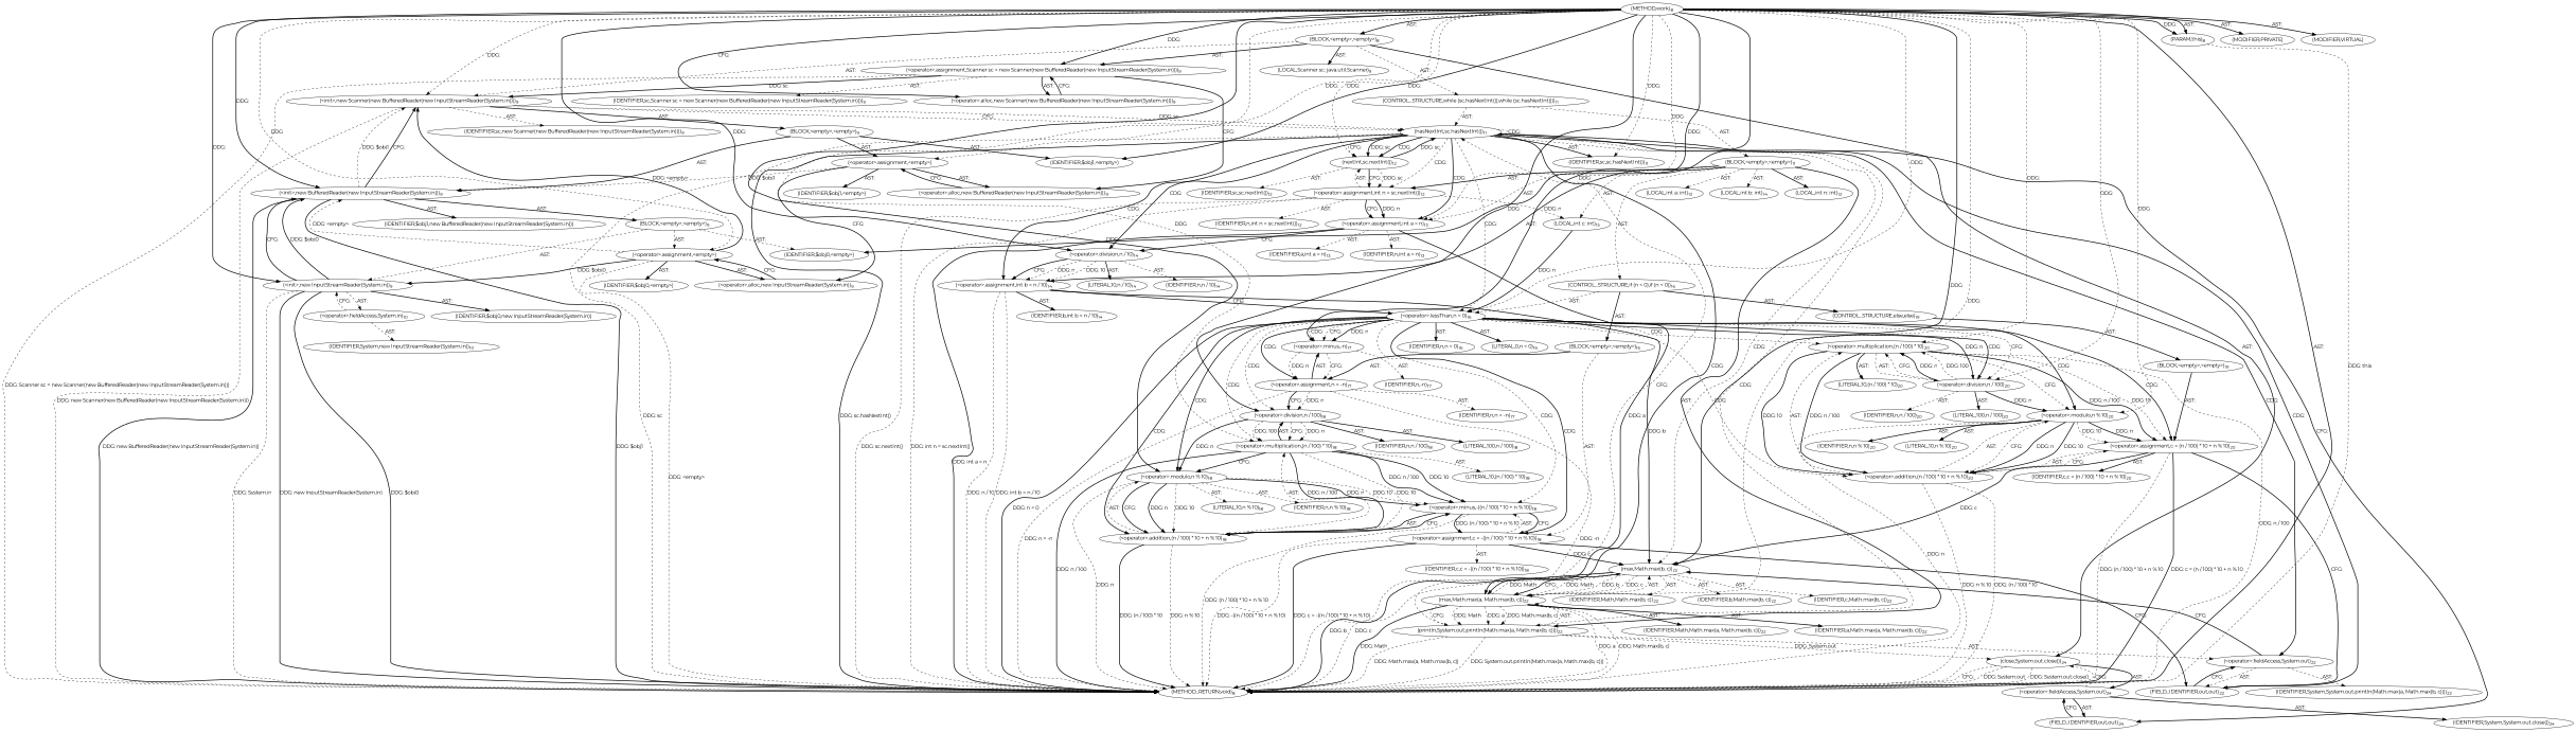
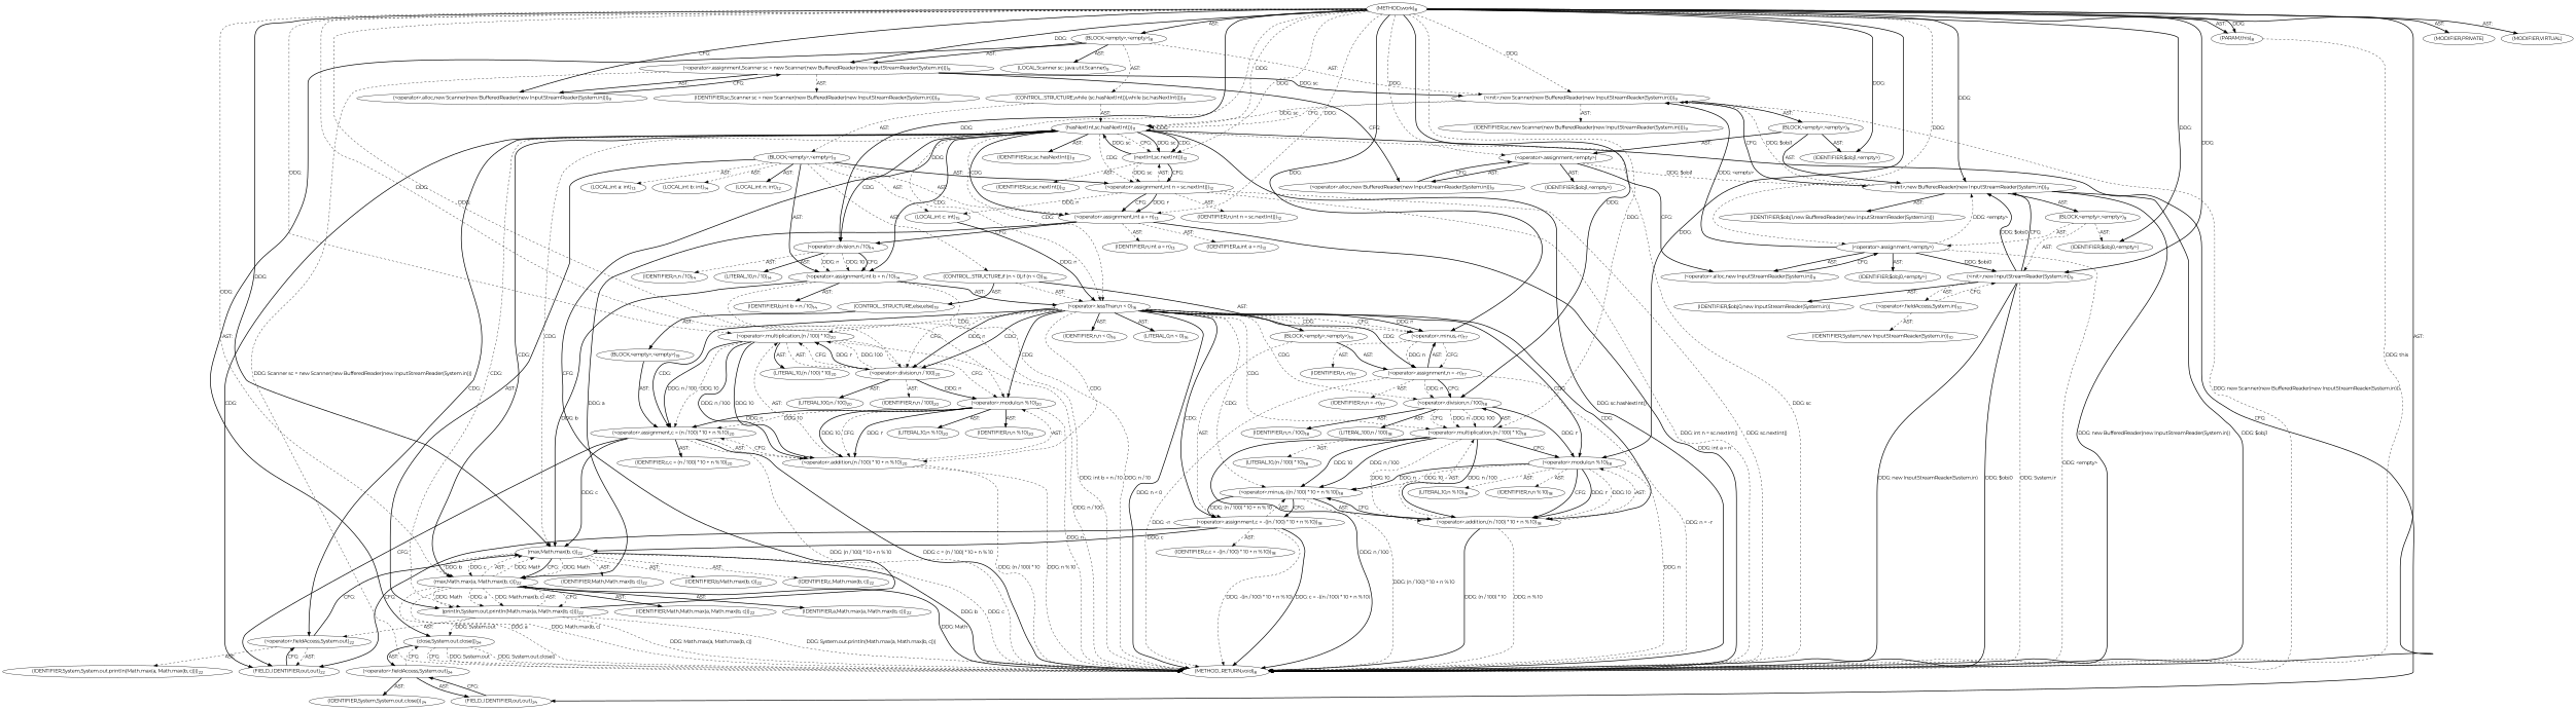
  digraph {
    fontname=Montserrat
    node [fontname=Montserrat]
    edge [fontname=Montserrat style=bold]
    n1 [label=<(METHOD,work)<SUB>8</SUB>>]
    n2 [label=<(PARAM,this)<SUB>8</SUB>>]
    n3 [label=<(BLOCK,&lt;empty&gt;,&lt;empty&gt;)<SUB>8</SUB>>]
    n4 [label=<(&lt;operator&gt;.assignment,Scanner sc = new Scanner(new BufferedReader(new InputStreamReader(System.in))))<SUB>9</SUB>>]
    n5 [label=<(&lt;operator&gt;.alloc,new Scanner(new BufferedReader(new InputStreamReader(System.in))))<SUB>9</SUB>>]
    n6 [label=<(&lt;init&gt;,new Scanner(new BufferedReader(new InputStreamReader(System.in))))<SUB>9</SUB>>]
    n7 [label=<(&lt;operator&gt;.assignment,&lt;empty&gt;)>]
    n8 [label=<(&lt;init&gt;,new BufferedReader(new InputStreamReader(System.in)))<SUB>9</SUB>>]
    n9 [label=<(&lt;operator&gt;.assignment,&lt;empty&gt;)>]
    n10 [label=<(&lt;init&gt;,new InputStreamReader(System.in))<SUB>9</SUB>>]
    n11 [label=<(IDENTIFIER,$obj0,&lt;empty&gt;)>]
    n12 [label=<(IDENTIFIER,$obj1,&lt;empty&gt;)>]
    n13 [label=<(hasNextInt,sc.hasNextInt())<SUB>11</SUB>>]
    n14 [label=<(nextInt,sc.nextInt())<SUB>12</SUB>>]
    n15 [label=<(&lt;operator&gt;.assignment,int a = n)<SUB>13</SUB>>]
    n16 [label=<(&lt;operator&gt;.division,n / 10)<SUB>14</SUB>>]
    n17 [label=<(&lt;operator&gt;.lessThan,n &lt; 0)<SUB>16</SUB>>]
    n18 [label=<(&lt;operator&gt;.minus,-n)<SUB>17</SUB>>]
    n19 [label=<(&lt;operator&gt;.multiplication,(n / 100) * 10)<SUB>18</SUB>>]
    n20 [label=<(&lt;operator&gt;.division,n / 100)<SUB>18</SUB>>]
    n21 [label=<(&lt;operator&gt;.modulo,n % 10)<SUB>18</SUB>>]
    n22 [label=<(&lt;operator&gt;.multiplication,(n / 100) * 10)<SUB>20</SUB>>]
    n23 [label=<(&lt;operator&gt;.division,n / 100)<SUB>20</SUB>>]
    n24 [label=<(&lt;operator&gt;.modulo,n % 10)<SUB>20</SUB>>]
    n25 [label=<(max,Math.max(a, Math.max(b, c)))<SUB>22</SUB>>]
    n26 [label=<(max,Math.max(b, c))<SUB>22</SUB>>]
    n27 [label=<(MODIFIER,PRIVATE)>]
    n28 [label=<(MODIFIER,VIRTUAL)>]
    n29 [label=<(METHOD_RETURN,void)<SUB>8</SUB>>]
    n30 [label=<(LOCAL,Scanner sc: java.util.Scanner)<SUB>9</SUB>>]
    n31 [label=<(CONTROL_STRUCTURE,while (sc.hasNextInt()),while (sc.hasNextInt()))<SUB>11</SUB>>]
    n32 [label=<(close,System.out.close())<SUB>24</SUB>>]
    n33 [label=<(IDENTIFIER,sc,Scanner sc = new Scanner(new BufferedReader(new InputStreamReader(System.in))))<SUB>9</SUB>>]
    n34 [label=<(&lt;operator&gt;.alloc,new BufferedReader(new InputStreamReader(System.in)))<SUB>9</SUB>>]
    n35 [label=<(IDENTIFIER,sc,new Scanner(new BufferedReader(new InputStreamReader(System.in))))<SUB>9</SUB>>]
    n36 [label=<(BLOCK,&lt;empty&gt;,&lt;empty&gt;)<SUB>9</SUB>>]
    n37 [label=<(IDENTIFIER,$obj1,&lt;empty&gt;)>]
    n38 [label=<(&lt;operator&gt;.alloc,new InputStreamReader(System.in))<SUB>9</SUB>>]
    n39 [label=<(IDENTIFIER,$obj1,new BufferedReader(new InputStreamReader(System.in)))>]
    n40 [label=<(BLOCK,&lt;empty&gt;,&lt;empty&gt;)<SUB>9</SUB>>]
    n41 [label=<(IDENTIFIER,$obj0,&lt;empty&gt;)>]
    n42 [label=<(IDENTIFIER,$obj0,new InputStreamReader(System.in))>]
    n43 [label=<(&lt;operator&gt;.fieldAccess,System.in)<SUB>10</SUB>>]
    n44 [label=<(IDENTIFIER,sc,sc.hasNextInt())<SUB>11</SUB>>]
    n45 [label=<(&lt;operator&gt;.assignment,int n = sc.nextInt())<SUB>12</SUB>>]
    n46 [label=<(&lt;operator&gt;.assignment,int b = n / 10)<SUB>14</SUB>>]
    n47 [label=<(println,System.out.println(Math.max(a, Math.max(b, c))))<SUB>22</SUB>>]
    n48 [label=<(&lt;operator&gt;.fieldAccess,System.out)<SUB>22</SUB>>]
    n49 [label=<(FIELD_IDENTIFIER,out,out)<SUB>22</SUB>>]
    n50 [label=<(FIELD_IDENTIFIER,out,out)<SUB>24</SUB>>]
    n51 [label=<(IDENTIFIER,sc,sc.nextInt())<SUB>12</SUB>>]
    n52 [label=<(IDENTIFIER,a,int a = n)<SUB>13</SUB>>]
    n53 [label=<(IDENTIFIER,n,int a = n)<SUB>13</SUB>>]
    n54 [label=<(IDENTIFIER,n,n / 10)<SUB>14</SUB>>]
    n55 [label=<(LITERAL,10,n / 10)<SUB>14</SUB>>]
    n56 [label=<(IDENTIFIER,n,n &lt; 0)<SUB>16</SUB>>]
    n57 [label=<(LITERAL,0,n &lt; 0)<SUB>16</SUB>>]
    n58 [label=<(&lt;operator&gt;.assignment,n = -n)<SUB>17</SUB>>]
    n59 [label=<(&lt;operator&gt;.assignment,c = -((n / 100) * 10 + n % 10))<SUB>18</SUB>>]
    n60 [label=<(&lt;operator&gt;.minus,-((n / 100) * 10 + n % 10))<SUB>18</SUB>>]
    n61 [label=<(&lt;operator&gt;.addition,(n / 100) * 10 + n % 10)<SUB>18</SUB>>]
    n62 [label=<(&lt;operator&gt;.assignment,c = (n / 100) * 10 + n % 10)<SUB>20</SUB>>]
    n63 [label=<(&lt;operator&gt;.addition,(n / 100) * 10 + n % 10)<SUB>20</SUB>>]
    n64 [label=<(IDENTIFIER,n,-n)<SUB>17</SUB>>]
    n65 [label=<(LITERAL,10,(n / 100) * 10)<SUB>18</SUB>>]
    n66 [label=<(IDENTIFIER,n,n / 100)<SUB>18</SUB>>]
    n67 [label=<(LITERAL,100,n / 100)<SUB>18</SUB>>]
    n68 [label=<(IDENTIFIER,n,n % 10)<SUB>18</SUB>>]
    n69 [label=<(LITERAL,10,n % 10)<SUB>18</SUB>>]
    n70 [label=<(LITERAL,10,(n / 100) * 10)<SUB>20</SUB>>]
    n71 [label=<(IDENTIFIER,n,n / 100)<SUB>20</SUB>>]
    n72 [label=<(LITERAL,100,n / 100)<SUB>20</SUB>>]
    n73 [label=<(IDENTIFIER,n,n % 10)<SUB>20</SUB>>]
    n74 [label=<(LITERAL,10,n % 10)<SUB>20</SUB>>]
    n75 [label=<(IDENTIFIER,Math,Math.max(a, Math.max(b, c)))<SUB>22</SUB>>]
    n76 [label=<(IDENTIFIER,a,Math.max(a, Math.max(b, c)))<SUB>22</SUB>>]
    n77 [label=<(IDENTIFIER,Math,Math.max(b, c))<SUB>22</SUB>>]
    n78 [label=<(IDENTIFIER,b,Math.max(b, c))<SUB>22</SUB>>]
    n79 [label=<(IDENTIFIER,c,Math.max(b, c))<SUB>22</SUB>>]
    n80 [label=<(BLOCK,&lt;empty&gt;,&lt;empty&gt;)<SUB>11</SUB>>]
    n81 [label=<(&lt;operator&gt;.fieldAccess,System.out)<SUB>24</SUB>>]
    n82 [label=<(IDENTIFIER,System,new InputStreamReader(System.in))<SUB>10</SUB>>]
    n83 [label=<(LOCAL,int n: int)<SUB>12</SUB>>]
    n84 [label=<(LOCAL,int a: int)<SUB>13</SUB>>]
    n85 [label=<(LOCAL,int b: int)<SUB>14</SUB>>]
    n86 [label=<(LOCAL,int c: int)<SUB>15</SUB>>]
    n87 [label=<(CONTROL_STRUCTURE,if (n &lt; 0),if (n &lt; 0))<SUB>16</SUB>>]
    n88 [label=<(IDENTIFIER,n,int n = sc.nextInt())<SUB>12</SUB>>]
    n89 [label=<(IDENTIFIER,b,int b = n / 10)<SUB>14</SUB>>]
    n90 [label=<(IDENTIFIER,System,System.out.println(Math.max(a, Math.max(b, c))))<SUB>22</SUB>>]
    n91 [label=<(BLOCK,&lt;empty&gt;,&lt;empty&gt;)<SUB>16</SUB>>]
    n92 [label=<(CONTROL_STRUCTURE,else,else)<SUB>19</SUB>>]
    n93 [label=<(BLOCK,&lt;empty&gt;,&lt;empty&gt;)<SUB>19</SUB>>]
    n94 [label=<(IDENTIFIER,n,n = -n)<SUB>17</SUB>>]
    n95 [label=<(IDENTIFIER,c,c = -((n / 100) * 10 + n % 10))<SUB>18</SUB>>]
    n96 [label=<(IDENTIFIER,c,c = (n / 100) * 10 + n % 10)<SUB>20</SUB>>]
    n97 [label=<(IDENTIFIER,System,System.out.close())<SUB>24</SUB>>]
    n1 -> n2 [label="AST: "]
    n1 -> n2 [label="DDG: "]
    n1 -> n3 [label="AST: "]
    n1 -> n4 [label="DDG: "]
    n1 -> n5 [label="CFG: "]
    n1 -> n6 [label="DDG: " style=dashed]
    n1 -> n7 [label="DDG: " style=dashed]
    n1 -> n8 [label="DDG: "]
    n1 -> n9 [label="DDG: " style=dashed]
    n1 -> n10 [label="DDG: "]
    n1 -> n11 [label="DDG: "]
    n1 -> n12 [label="DDG: "]
-   n1 -> n44 [label="DDG: " style=dashed]
+   n1 -> n13 [label="DDG: " style=dashed]
    n1 -> n14 [label="DDG: " style=dashed]
    n1 -> n15 [label="DDG: " style=dashed]
    n1 -> n16 [label="DDG: "]
    n1 -> n17 [label="DDG: " style=dashed]
    n1 -> n18 [label="DDG: "]
    n1 -> n19 [label="DDG: " style=dashed]
    n1 -> n20 [label="DDG: "]
    n1 -> n21 [label="DDG: "]
    n1 -> n22 [label="DDG: " style=dashed]
    n1 -> n23 [label="DDG: " style=dashed]
    n1 -> n24 [label="DDG: " style=dashed]
    n1 -> n25 [label="DDG: " style=dashed]
    n1 -> n26 [label="DDG: "]
    n1 -> n27 [label="AST: "]
    n1 -> n28 [label="AST: "]
    n1 -> n29 [label="AST: "]
    n2 -> n29 [label="DDG: this" style=dashed]
    n3 -> n4 [label="AST: "]
    n3 -> n6 [label="AST: " style=dashed]
    n3 -> n30 [label="AST: "]
    n3 -> n31 [label="AST: " style=dashed]
    n3 -> n32 [label="AST: "]
    n4 -> n5 [label="AST: "]
    n4 -> n6 [label="DDG: sc"]
    n4 -> n29 [label="DDG: Scanner sc = new Scanner(new BufferedReader(new InputStreamReader(System.in)))" style=dashed]
    n4 -> n33 [label="AST: " style=dashed]
    n4 -> n34 [label="CFG: "]
    n5 -> n4 [label="CFG: "]
    n6 -> n13 [label="CFG: " style=dashed]
    n6 -> n13 [label="DDG: sc" style=dashed]
    n6 -> n29 [label="DDG: new Scanner(new BufferedReader(new InputStreamReader(System.in)))" style=dashed]
    n6 -> n35 [label="AST: " style=dashed]
    n6 -> n36 [label="AST: "]
    n7 -> n8 [label="DDG: $obj1" style=dashed]
    n7 -> n34 [label="AST: "]
    n7 -> n37 [label="AST: "]
    n7 -> n38 [label="CFG: "]
    n8 -> n6 [label="CFG: "]
    n8 -> n6 [label="DDG: $obj1" style=dashed]
    n8 -> n29 [label="DDG: $obj1"]
    n8 -> n29 [label="DDG: new BufferedReader(new InputStreamReader(System.in))"]
    n8 -> n39 [label="AST: "]
    n8 -> n40 [label="AST: "]
    n9 -> n6 [label="DDG: &lt;empty&gt;"]
    n9 -> n8 [label="DDG: &lt;empty&gt;" style=dashed]
    n9 -> n10 [label="DDG: $obj0"]
    n9 -> n29 [label="DDG: &lt;empty&gt;" style=dashed]
    n9 -> n38 [label="AST: "]
    n9 -> n41 [label="AST: "]
    n10 -> n8 [label="CFG: "]
    n10 -> n8 [label="DDG: $obj0"]
    n10 -> n29 [label="DDG: $obj0"]
    n10 -> n29 [label="DDG: System.in" style=dashed]
    n10 -> n29 [label="DDG: new InputStreamReader(System.in)"]
    n10 -> n42 [label="AST: "]
    n10 -> n43 [label="AST: " style=dashed]
    n13 -> n13 [label="CDG: " style=dashed]
    n13 -> n14 [label="CFG: " style=dashed]
    n13 -> n14 [label="DDG: sc"]
    n13 -> n14 [label="CDG: "]
    n13 -> n15 [label="CDG: "]
    n13 -> n16 [label="CDG: "]
    n13 -> n17 [label="CDG: " style=dashed]
    n13 -> n25 [label="CDG: "]
    n13 -> n26 [label="CDG: " style=dashed]
    n13 -> n29 [label="DDG: sc" style=dashed]
    n13 -> n29 [label="DDG: sc.hasNextInt()"]
    n13 -> n44 [label="AST: "]
    n13 -> n45 [label="CDG: " style=dashed]
    n13 -> n46 [label="CDG: "]
    n13 -> n47 [label="CDG: " style=dashed]
    n13 -> n48 [label="CDG: "]
    n13 -> n49 [label="CDG: "]
    n13 -> n50 [label="CFG: "]
    n14 -> n13 [label="DDG: sc"]
    n14 -> n45 [label="CFG: "]
    n14 -> n45 [label="DDG: sc" style=dashed]
    n14 -> n51 [label="AST: " style=dashed]
    n15 -> n16 [label="CFG: "]
    n15 -> n25 [label="DDG: a"]
    n15 -> n29 [label="DDG: int a = n"]
    n15 -> n52 [label="AST: " style=dashed]
    n15 -> n53 [label="AST: " style=dashed]
    n16 -> n46 [label="CFG: "]
    n16 -> n46 [label="DDG: n" style=dashed]
    n16 -> n46 [label="DDG: 10" style=dashed]
    n16 -> n54 [label="AST: " style=dashed]
    n16 -> n55 [label="AST: "]
    n17 -> n18 [label="CFG: " style=dashed]
    n17 -> n18 [label="DDG: n"]
    n17 -> n18 [label="CDG: " style=dashed]
    n17 -> n19 [label="CDG: " style=dashed]
    n17 -> n20 [label="CDG: " style=dashed]
    n17 -> n21 [label="CDG: "]
    n17 -> n22 [label="CDG: " style=dashed]
    n17 -> n23 [label="CFG: " style=dashed]
    n17 -> n23 [label="DDG: n"]
    n17 -> n23 [label="CDG: "]
    n17 -> n24 [label="CDG: "]
    n17 -> n29 [label="DDG: n &lt; 0"]
    n17 -> n56 [label="AST: "]
    n17 -> n57 [label="AST: "]
    n17 -> n58 [label="CDG: "]
    n17 -> n59 [label="CDG: "]
    n17 -> n60 [label="CDG: " style=dashed]
    n17 -> n61 [label="CDG: "]
    n17 -> n62 [label="CDG: "]
    n17 -> n63 [label="CDG: " style=dashed]
    n18 -> n58 [label="CFG: " style=dashed]
    n18 -> n58 [label="DDG: n" style=dashed]
    n18 -> n64 [label="AST: " style=dashed]
    n19 -> n20 [label="AST: "]
    n19 -> n21 [label="CFG: "]
    n19 -> n29 [label="DDG: n / 100"]
    n19 -> n60 [label="DDG: n / 100"]
    n19 -> n60 [label="DDG: 10"]
    n19 -> n61 [label="DDG: n / 100"]
    n19 -> n61 [label="DDG: 10" style=dashed]
    n19 -> n65 [label="AST: " style=dashed]
    n20 -> n19 [label="CFG: " style=dashed]
    n20 -> n19 [label="DDG: n" style=dashed]
    n20 -> n19 [label="DDG: 100" style=dashed]
    n20 -> n21 [label="DDG: n"]
    n20 -> n66 [label="AST: "]
    n20 -> n67 [label="AST: "]
    n21 -> n29 [label="DDG: n" style=dashed]
    n21 -> n60 [label="DDG: n"]
    n21 -> n60 [label="DDG: 10" style=dashed]
    n21 -> n61 [label="CFG: "]
    n21 -> n61 [label="DDG: n"]
    n21 -> n61 [label="DDG: 10" style=dashed]
    n21 -> n68 [label="AST: " style=dashed]
    n21 -> n69 [label="AST: " style=dashed]
    n22 -> n23 [label="AST: " style=dashed]
    n22 -> n24 [label="CFG: " style=dashed]
    n22 -> n29 [label="DDG: n / 100" style=dashed]
    n22 -> n62 [label="DDG: n / 100"]
    n22 -> n62 [label="DDG: 10" style=dashed]
    n22 -> n63 [label="DDG: n / 100"]
    n22 -> n63 [label="DDG: 10"]
    n22 -> n70 [label="AST: "]
    n23 -> n22 [label="CFG: " style=dashed]
    n23 -> n22 [label="DDG: n"]
    n23 -> n22 [label="DDG: 100" style=dashed]
    n23 -> n24 [label="DDG: n"]
    n23 -> n71 [label="AST: " style=dashed]
    n23 -> n72 [label="AST: "]
    n24 -> n29 [label="DDG: n" style=dashed]
    n24 -> n62 [label="DDG: n"]
    n24 -> n62 [label="DDG: 10" style=dashed]
    n24 -> n63 [label="CFG: " style=dashed]
    n24 -> n63 [label="DDG: n"]
    n24 -> n63 [label="DDG: 10"]
    n24 -> n73 [label="AST: "]
    n24 -> n74 [label="AST: "]
    n25 -> n26 [label="AST: " style=dashed]
    n25 -> n26 [label="DDG: Math" style=dashed]
    n25 -> n29 [label="DDG: Math"]
    n25 -> n29 [label="DDG: a" style=dashed]
    n25 -> n29 [label="DDG: Math.max(b, c)" style=dashed]
    n25 -> n47 [label="CFG: " style=dashed]
    n25 -> n47 [label="DDG: Math" style=dashed]
    n25 -> n47 [label="DDG: a" style=dashed]
    n25 -> n47 [label="DDG: Math.max(b, c)" style=dashed]
    n25 -> n75 [label="AST: "]
    n25 -> n76 [label="AST: "]
    n26 -> n25 [label="CFG: "]
    n26 -> n25 [label="DDG: Math" style=dashed]
    n26 -> n25 [label="DDG: b" style=dashed]
    n26 -> n25 [label="DDG: c" style=dashed]
    n26 -> n29 [label="DDG: b"]
    n26 -> n29 [label="DDG: c" style=dashed]
    n26 -> n77 [label="AST: " style=dashed]
    n26 -> n78 [label="AST: " style=dashed]
    n26 -> n79 [label="AST: " style=dashed]
    n31 -> n13 [label="AST: " style=dashed]
    n31 -> n80 [label="AST: " style=dashed]
    n32 -> n29 [label="CFG: " style=dashed]
    n32 -> n29 [label="DDG: System.out" style=dashed]
    n32 -> n29 [label="DDG: System.out.close()" style=dashed]
    n32 -> n81 [label="AST: "]
    n34 -> n7 [label="CFG: "]
    n36 -> n7 [label="AST: "]
    n36 -> n8 [label="AST: "]
    n36 -> n12 [label="AST: "]
    n38 -> n9 [label="CFG: "]
    n40 -> n9 [label="AST: " style=dashed]
    n40 -> n10 [label="AST: " style=dashed]
    n40 -> n11 [label="AST: " style=dashed]
    n43 -> n10 [label="CFG: " style=dashed]
    n43 -> n82 [label="AST: " style=dashed]
    n45 -> n14 [label="AST: " style=dashed]
    n45 -> n15 [label="CFG: "]
    n45 -> n15 [label="DDG: n"]
    n45 -> n29 [label="DDG: sc.nextInt()" style=dashed]
    n45 -> n29 [label="DDG: int n = sc.nextInt()" style=dashed]
    n45 -> n86 [label="DDG: n" style=dashed]
    n45 -> n88 [label="AST: " style=dashed]
-   n46 -> n17 [label="CFG: "]
+   n46 -> n17 [label="AST: "]
    n46 -> n26 [label="DDG: b"]
    n46 -> n29 [label="DDG: n / 10" style=dashed]
    n46 -> n29 [label="DDG: int b = n / 10" style=dashed]
    n46 -> n89 [label="AST: "]
-   n47 -> n13 [label="CFG: " style=dashed]
+   n47 -> n13 [label="CFG: "]
    n47 -> n25 [label="AST: " style=dashed]
    n47 -> n29 [label="DDG: Math.max(a, Math.max(b, c))" style=dashed]
    n47 -> n29 [label="DDG: System.out.println(Math.max(a, Math.max(b, c)))" style=dashed]
    n47 -> n32 [label="DDG: System.out" style=dashed]
    n47 -> n48 [label="AST: " style=dashed]
    n48 -> n26 [label="CFG: "]
    n48 -> n49 [label="AST: " style=dashed]
    n48 -> n90 [label="AST: " style=dashed]
    n49 -> n48 [label="CFG: "]
    n50 -> n81 [label="CFG: "]
    n58 -> n18 [label="AST: "]
    n58 -> n20 [label="CFG: "]
    n58 -> n20 [label="DDG: n" style=dashed]
    n58 -> n29 [label="DDG: -n" style=dashed]
    n58 -> n29 [label="DDG: n = -n" style=dashed]
    n58 -> n94 [label="AST: " style=dashed]
    n59 -> n26 [label="DDG: c"]
    n59 -> n29 [label="DDG: -((n / 100) * 10 + n % 10)" style=dashed]
    n59 -> n29 [label="DDG: c = -((n / 100) * 10 + n % 10)"]
    n59 -> n49 [label="CFG: "]
    n59 -> n60 [label="AST: " style=dashed]
    n59 -> n95 [label="AST: " style=dashed]
    n60 -> n29 [label="DDG: (n / 100) * 10 + n % 10" style=dashed]
    n60 -> n59 [label="CFG: "]
    n60 -> n59 [label="DDG: (n / 100) * 10 + n % 10"]
    n60 -> n61 [label="AST: "]
    n61 -> n19 [label="AST: " style=dashed]
    n61 -> n21 [label="AST: " style=dashed]
    n61 -> n29 [label="DDG: (n / 100) * 10"]
    n61 -> n29 [label="DDG: n % 10" style=dashed]
    n61 -> n60 [label="CFG: "]
    n62 -> n26 [label="DDG: c"]
    n62 -> n29 [label="DDG: (n / 100) * 10 + n % 10" style=dashed]
    n62 -> n29 [label="DDG: c = (n / 100) * 10 + n % 10"]
    n62 -> n49 [label="CFG: "]
    n62 -> n63 [label="AST: " style=dashed]
    n62 -> n96 [label="AST: "]
    n63 -> n22 [label="AST: " style=dashed]
    n63 -> n24 [label="AST: " style=dashed]
    n63 -> n29 [label="DDG: (n / 100) * 10" style=dashed]
    n63 -> n29 [label="DDG: n % 10" style=dashed]
    n63 -> n62 [label="CFG: " style=dashed]
    n80 -> n15 [label="AST: " style=dashed]
    n80 -> n45 [label="AST: "]
    n80 -> n46 [label="AST: "]
    n80 -> n47 [label="AST: "]
    n80 -> n83 [label="AST: "]
    n80 -> n84 [label="AST: " style=dashed]
    n80 -> n85 [label="AST: " style=dashed]
    n80 -> n86 [label="AST: " style=dashed]
    n80 -> n87 [label="AST: " style=dashed]
    n81 -> n32 [label="CFG: " style=dashed]
    n81 -> n50 [label="AST: "]
    n81 -> n97 [label="AST: "]
    n86 -> n17 [label="DDG: n"]
    n87 -> n17 [label="AST: " style=dashed]
    n87 -> n91 [label="AST: "]
    n87 -> n92 [label="AST: "]
    n91 -> n58 [label="AST: "]
    n91 -> n59 [label="AST: " style=dashed]
    n92 -> n93 [label="AST: "]
    n93 -> n62 [label="AST: "]
  }
